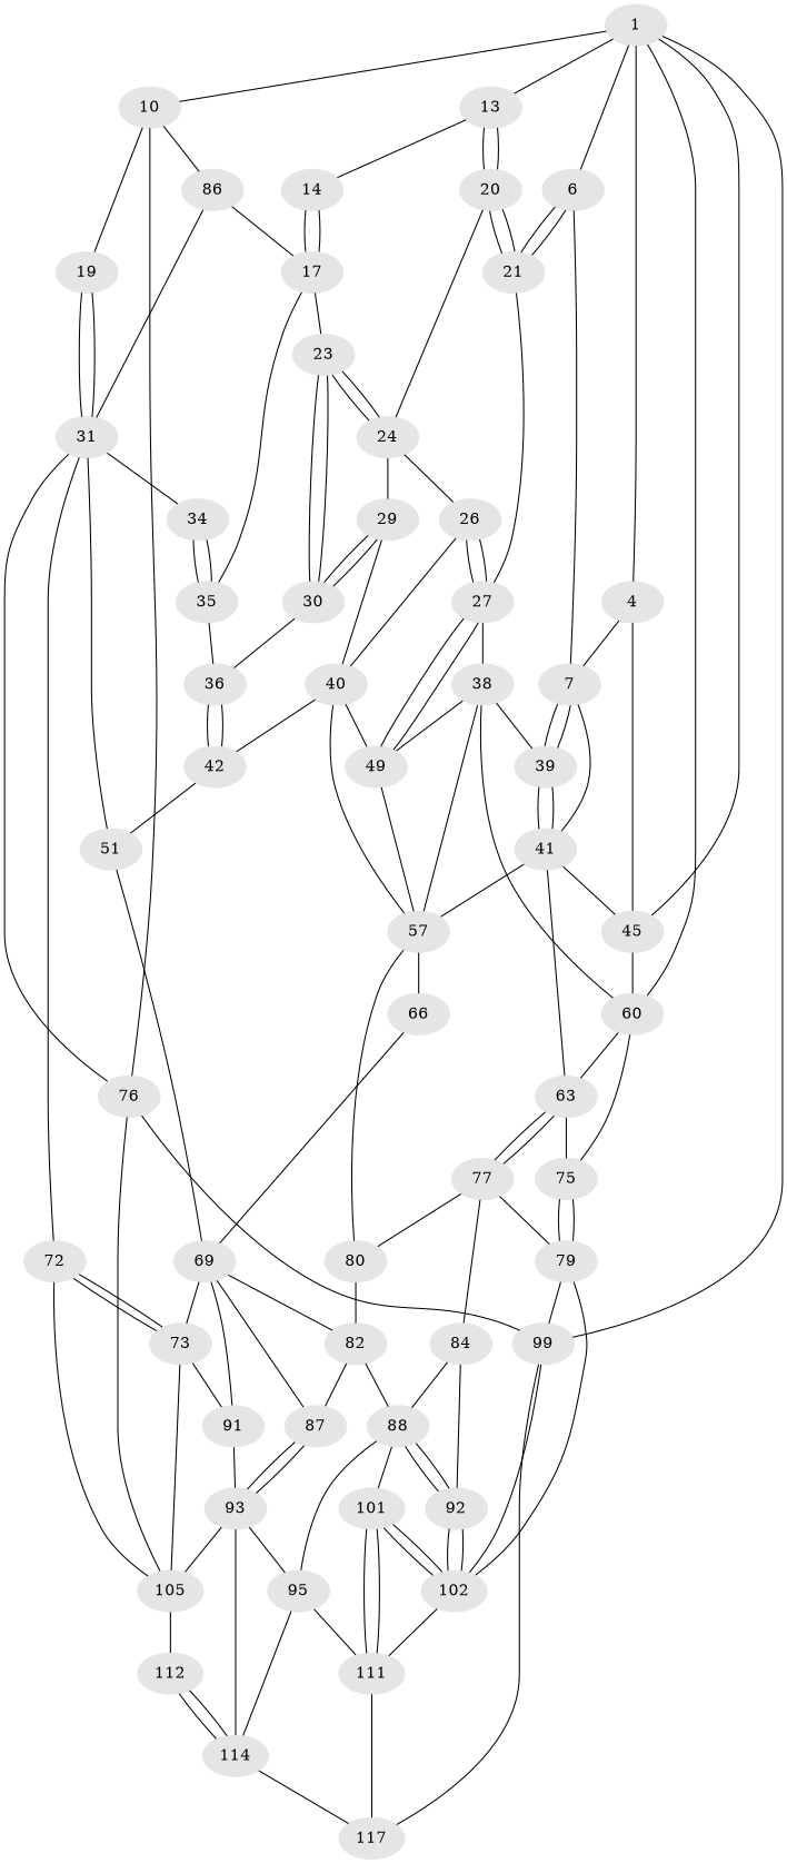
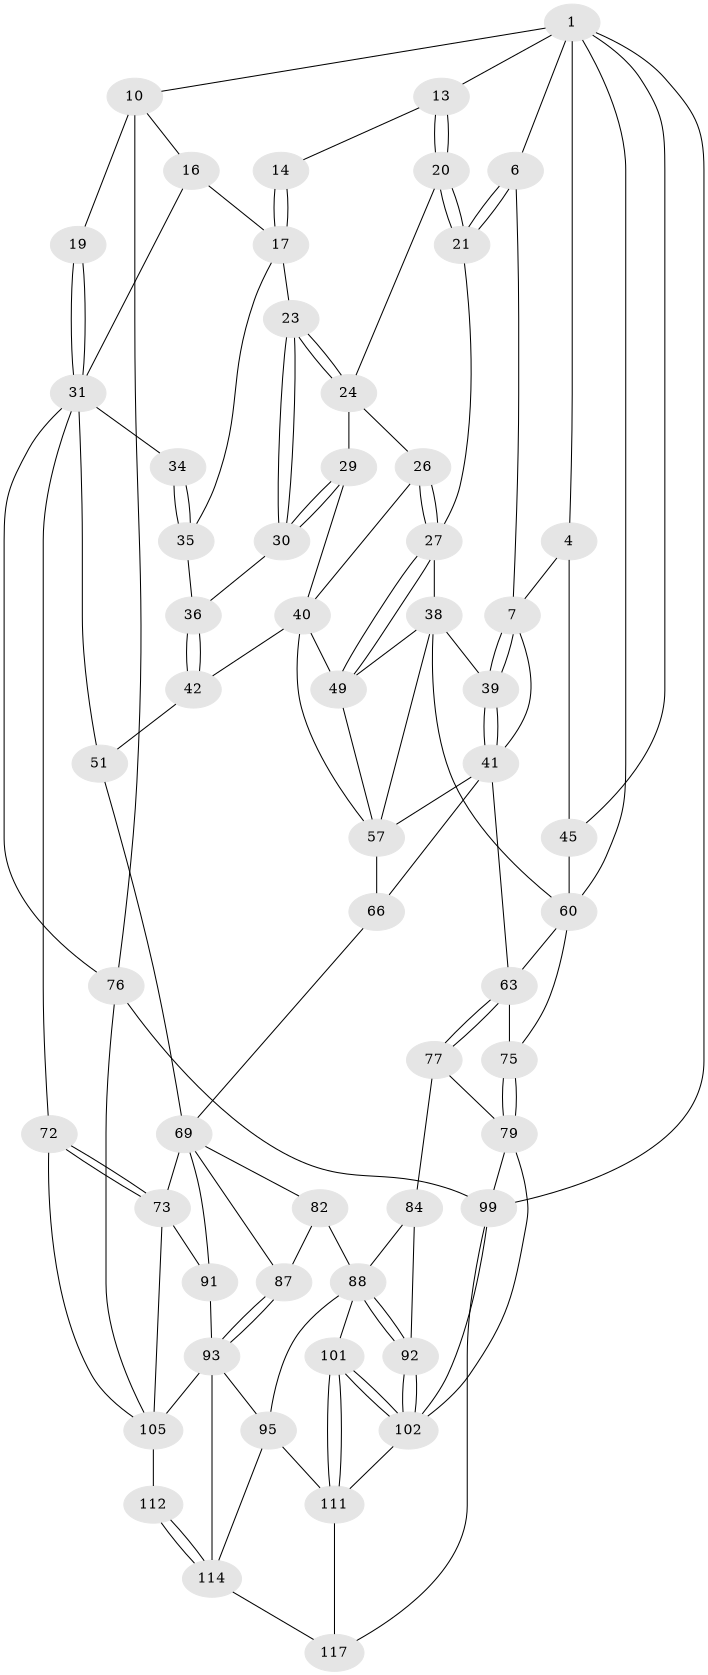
  graph {
    node [color=gray90 style=filled]
    1 [super="+5+2"]
    4 [super="+9"]
    6
    10 [super="+11+15"]
    13
    45 [super="+47"]
    60 [super="+61"]
    99 [super="+100"]
    7 [super="+8"]
    21
-   16 [label=86]
+   16
    19
    76
    14
    20
    63 [super="+64"]
    75
    102 [super="+103"]
    117
    39
    41 [super="+46"]
    27 [super="+28"]
    57 [super="+59+58"]
    17 [super="+22"]
    31 [super="+68+32"]
    105 [super="+108+106"]
    24 [super="+25"]
    23
    35
    34
    51 [super="+52"]
    72
    30
    36 [super="+37"]
    26
    29
    38 [super="+54"]
    49 [super="+53"]
    40 [super="+44"]
    42 [super="+43"]
    69 [super="+70+74"]
    73 [super="+90"]
    66
-   80
    77 [super="+78+81"]
    82 [super="+83"]
    87
    91
    79 [super="+98"]
    84 [super="+85"]
    88 [super="+89"]
    93 [super="+97+94"]
    112
    92
    111 [super="+116"]
    95 [super="+110"]
    101
    114 [super="+115"]
    1 -- 4
    1 -- 6
    1 -- 10
    1 -- 13
    1 -- 45
    1 -- 60
    1 -- 99
    4 -- 45
    4 -- 7
    6 -- 7
    6 -- 21
    6 -- 21
    10 -- 16
    10 -- 19 [weight=2]
    10 -- 76
    13 -- 14
    13 -- 20
    13 -- 20
    45 -- 60
    60 -- 63
    60 -- 75
    99 -- 102
    99 -- 117
    7 -- 39
    7 -- 39
    7 -- 41
    21 -- 27
    16 -- 17
    16 -- 31
    19 -- 31
    19 -- 31
    76 -- 99
    76 -- 105
    14 -- 17
    14 -- 17
    20 -- 21
    20 -- 21
    20 -- 24
    63 -- 75
    63 -- 77
    63 -- 77
    75 -- 79
    75 -- 79
    102 -- 111
    39 -- 41
    39 -- 41
-   41 -- 45
+   41 -- 66
    41 -- 63
    41 -- 57
    27 -- 38
    27 -- 49
    27 -- 49
    57 -- 66 [weight=2]
-   57 -- 80
    17 -- 23
    17 -- 35
    31 -- 76
    31 -- 34 [weight=2]
    31 -- 51 [weight=2]
    31 -- 72
    105 -- 112 [weight=2]
    24 -- 26
    24 -- 29
    23 -- 24
    23 -- 24
    23 -- 30
    23 -- 30
    35 -- 36
    34 -- 35
    34 -- 35
    51 -- 69
    72 -- 105
    72 -- 73
    72 -- 73
    30 -- 36
    36 -- 42 [weight=2]
    36 -- 42
    26 -- 27
    26 -- 27
    26 -- 40
    29 -- 30
    29 -- 30
    29 -- 40
    38 -- 60
    38 -- 39
    38 -- 57
    38 -- 49
    49 -- 57
    40 -- 57
    40 -- 49
    40 -- 42
    42 -- 51
    69 -- 73
    69 -- 82
    69 -- 87
    69 -- 91
    73 -- 105
    73 -- 91
    66 -- 69
-   80 -- 82
-   77 -- 80
    77 -- 79
    77 -- 84 [weight=2]
    82 -- 87
    82 -- 88
    87 -- 93
    87 -- 93
    91 -- 93
    79 -- 99
    79 -- 102
    84 -- 88
    84 -- 92
    88 -- 92
    88 -- 92
    88 -- 95
    88 -- 101
    93 -- 105 [weight=2]
    93 -- 95
    93 -- 114
    112 -- 114
    112 -- 114
    92 -- 102
    92 -- 102
    111 -- 117
    95 -- 111
    95 -- 114
    101 -- 102
    101 -- 102
    101 -- 111
    101 -- 111
    114 -- 117
  }
